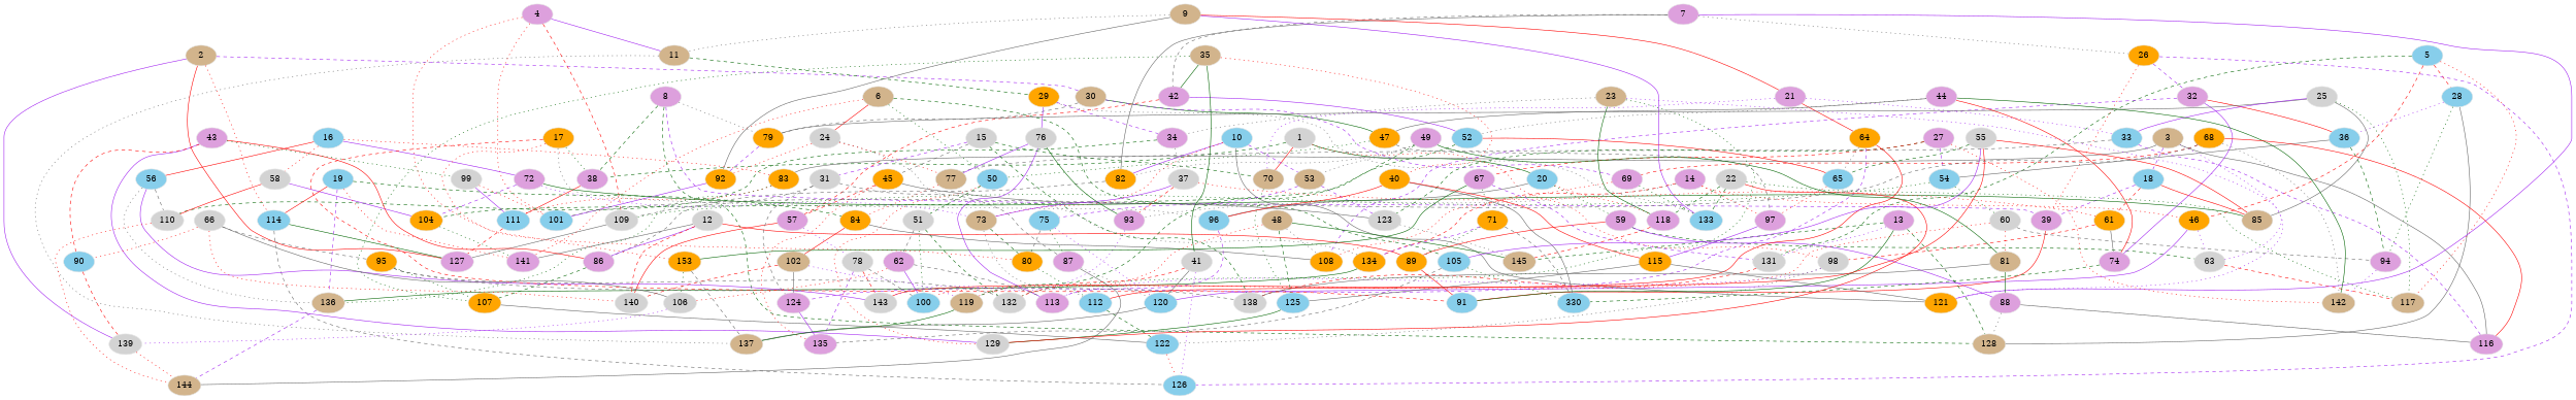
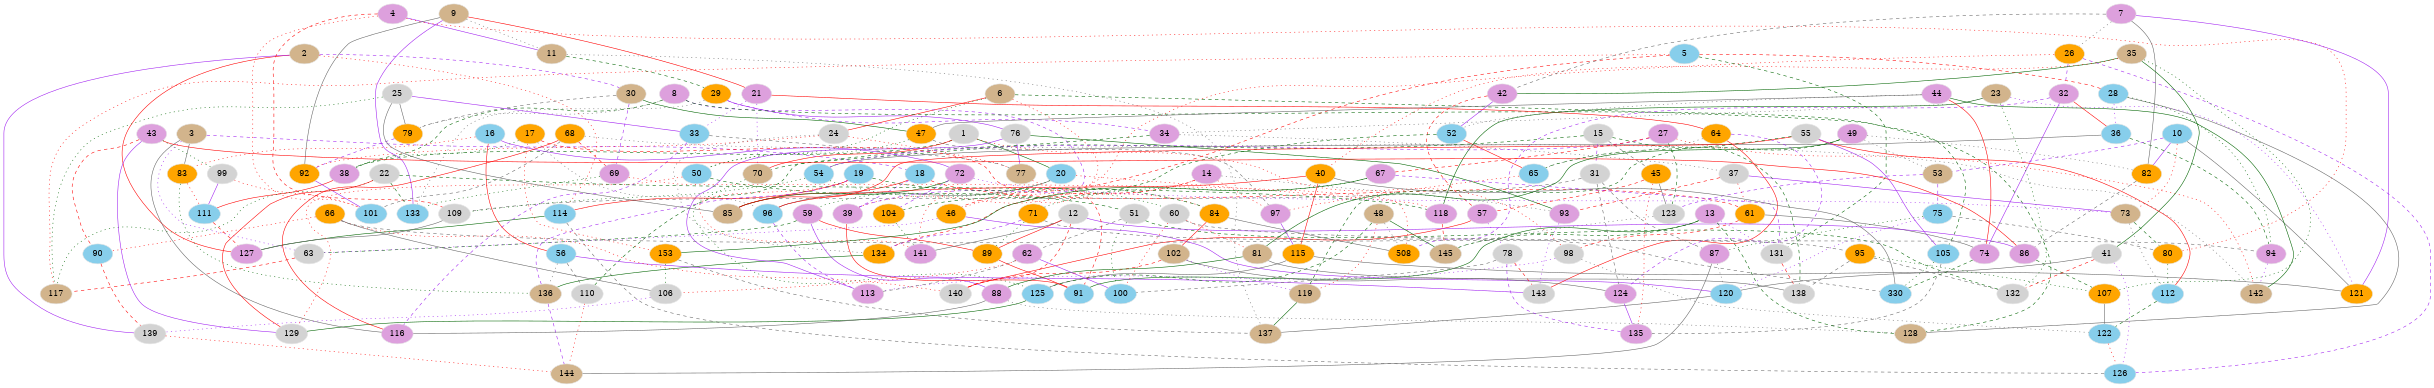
  graph {
    fontname="DejaVu Serif"
    node [color=gray90 fillcolor=plum fontname="DejaVu Serif" style=filled]
    edge [color=red fontname="DejaVu Serif" style=dotted]
    1 [fillcolor=lightgrey]
    20 [fillcolor=skyblue]
    38
    70 [fillcolor=tan]
    98 [fillcolor=lightgrey]
    96 [fillcolor=skyblue]
    59
    118
    111 [fillcolor=skyblue]
    125 [fillcolor=skyblue]
    113
    122 [fillcolor=skyblue]
    2 [fillcolor=tan]
    30 [fillcolor=tan]
    114 [fillcolor=skyblue]
    127
    139 [fillcolor=lightgrey]
    79 [fillcolor=orange]
    47 [fillcolor=orange]
    69
    126 [fillcolor=skyblue]
    144 [fillcolor=tan]
    3 [fillcolor=tan]
    18 [fillcolor=skyblue]
    63 [fillcolor=lightgrey]
    83 [fillcolor=orange]
    116
    39
    61 [fillcolor=orange]
    85 [fillcolor=tan]
    117 [fillcolor=tan]
    136 [fillcolor=tan]
    11 [fillcolor=tan]
    4
    80 [fillcolor=orange]
    101 [fillcolor=skyblue]
    109 [fillcolor=lightgrey]
    29 [fillcolor=orange]
    137 [fillcolor=tan]
    112 [fillcolor=skyblue]
    5 [fillcolor=skyblue]
    28 [fillcolor=skyblue]
    46 [fillcolor=orange]
    131 [fillcolor=lightgrey]
    128 [fillcolor=tan]
    36 [fillcolor=skyblue]
    94
    120 [fillcolor=skyblue]
    138 [fillcolor=lightgrey]
    6 [fillcolor=tan]
    24 [fillcolor=lightgrey]
    50 [fillcolor=skyblue]
    105 [fillcolor=skyblue]
    141
    92 [fillcolor=orange]
    134 [fillcolor=orange]
    77 [fillcolor=tan]
    129 [fillcolor=lightgrey]
    51 [fillcolor=lightgrey]
    n60 [fillcolor=skyblue label=330]
    135
    26 [fillcolor=orange]
    7
    42
    82 [fillcolor=orange]
    121 [fillcolor=orange]
    32
    52 [fillcolor=skyblue]
    57
    86
    8
    91 [fillcolor=skyblue]
    9 [fillcolor=tan]
    21
    133 [fillcolor=skyblue]
    33 [fillcolor=skyblue]
    64 [fillcolor=orange]
    10 [fillcolor=skyblue]
    53 [fillcolor=tan]
    73 [fillcolor=tan]
    123 [fillcolor=lightgrey]
    75 [fillcolor=skyblue]
    34
    76 [fillcolor=lightgrey]
    12 [fillcolor=lightgrey]
    89 [fillcolor=orange]
    140 [fillcolor=lightgrey]
    107 [fillcolor=orange]
    13
    145 [fillcolor=tan]
    14
    93
    97
    143 [fillcolor=lightgrey]
    115 [fillcolor=orange]
    15 [fillcolor=lightgrey]
    31 [fillcolor=lightgrey]
    45 [fillcolor=orange]
    87
    124
    16 [fillcolor=skyblue]
    56 [fillcolor=skyblue]
-   58 [fillcolor=lightgrey]
    72
    110 [fillcolor=lightgrey]
    104 [fillcolor=orange]
    17 [fillcolor=orange]
    n108 [fillcolor=orange label=153]
    106 [fillcolor=lightgrey]
    74
    19 [fillcolor=skyblue]
    84 [fillcolor=orange]
-   108 [fillcolor=orange]
+   108 [fillcolor=orange label=508]
    102 [fillcolor=tan]
    88
    65 [fillcolor=skyblue]
    22 [fillcolor=lightgrey]
    23 [fillcolor=tan]
    132 [fillcolor=lightgrey]
    37 [fillcolor=lightgrey]
    25 [fillcolor=lightgrey]
    54 [fillcolor=skyblue]
    27
    67
    142 [fillcolor=tan]
    60 [fillcolor=lightgrey]
    71 [fillcolor=orange]
    35 [fillcolor=tan]
    40 [fillcolor=orange]
    41 [fillcolor=lightgrey]
    78 [fillcolor=lightgrey]
    43
    90 [fillcolor=skyblue]
    99 [fillcolor=lightgrey]
    44
    48 [fillcolor=tan]
    119 [fillcolor=tan]
    49
    81 [fillcolor=tan]
    62
    100 [fillcolor=skyblue]
    55 [fillcolor=lightgrey]
-   66 [fillcolor=lightgrey]
+   66 [fillcolor=orange]
    95 [fillcolor=orange]
    68 [fillcolor=orange]
    1 -- 20 [color=darkgreen style=solid]
    1 -- 38 [color=darkgreen style=dashed]
    1 -- 70 [style=solid]
    1 -- 98
    20 -- 96 [color=gray40 style=solid]
    20 -- 59 [color=darkgreen]
    20 -- 118
    38 -- 111 [style=solid]
    70 -- 125 [color=darkgreen]
    98 -- 113 [color=purple]
    98 -- 122 [color=gray40]
    96 -- 113 [color=purple style=dashed]
    59 -- 63 [color=darkgreen style=dashed]
    59 -- 89 [style=solid]
    59 -- 88 [color=purple style=solid]
    118 -- 145 [style=dashed]
    111 -- 127 [style=dashed]
    125 -- 129 [color=darkgreen style=solid]
    122 -- 126
    2 -- 30 [color=purple style=dashed]
    2 -- 114
    2 -- 127 [style=solid]
    2 -- 139 [color=purple style=solid]
    30 -- 79 [color=gray40 style=dashed]
    30 -- 47 [color=darkgreen style=solid]
    30 -- 69 [color=purple style=dashed]
    114 -- 127 [color=darkgreen style=solid]
    114 -- 126 [color=gray40 style=dashed]
    139 -- 144
    79 -- 92 [color=purple style=dashed]
    47 -- 50 [color=darkgreen]
    47 -- 97 [color=gray40 style=dashed]
    69 -- 133 [color=darkgreen]
    69 -- 108
    3 -- 18 [color=purple style=dashed]
    3 -- 63 [color=purple]
    3 -- 83 [color=gray40 style=solid]
    3 -- 116 [color=gray40 style=solid]
    18 -- 39 [color=purple style=dashed]
    18 -- 61 [style=dashed]
    18 -- 85 [style=solid]
    63 -- 117 [style=dashed]
    83 -- 111
    83 -- 136 [color=darkgreen]
    39 -- 91 [style=solid]
    61 -- 98 [style=dashed]
    61 -- 74 [color=gray40 style=solid]
    136 -- 144 [color=purple style=dashed]
    11 -- 29 [color=darkgreen style=dashed]
    11 -- 137 [color=gray40]
    4 -- 11 [color=purple style=solid]
    4 -- 80
    4 -- 101
    4 -- 109 [style=dashed]
    80 -- 112 [color=darkgreen]
    109 -- 127 [color=gray40 style=solid]
    29 -- 133 [color=gray40]
    29 -- 34 [color=purple style=dashed]
    29 -- 76 [color=purple style=solid]
    112 -- 122 [color=darkgreen style=dashed]
    5 -- 117
    5 -- 28 [style=dashed]
    5 -- 46 [style=dashed]
    5 -- 131 [color=darkgreen style=dashed]
    28 -- 128 [color=gray40 style=solid]
    28 -- 36 [color=purple]
    28 -- 94 [color=darkgreen]
    46 -- 63 [color=purple]
    46 -- 120 [color=purple style=solid]
    131 -- 138 [style=dashed]
    36 -- 94 [color=darkgreen style=dashed]
    36 -- 54 [color=gray40 style=solid]
    94 -- 142 [color=purple]
    120 -- 137 [color=gray40 style=solid]
    6 -- 24 [style=solid]
    6 -- 50 [color=darkgreen]
    6 -- 105 [color=darkgreen style=dashed]
    6 -- 141
    24 -- 92
    24 -- 134 [color=gray40]
    24 -- 77
    50 -- 129
    50 -- 51 [color=darkgreen style=dashed]
    105 -- n60 [color=darkgreen]
    105 -- 135 [color=gray40 style=dashed]
    92 -- 101 [color=purple style=solid]
    134 -- 136 [color=darkgreen style=solid]
    77 -- 84
    51 -- 132 [color=darkgreen style=dashed]
    51 -- 62 [color=gray40 style=dashed]
    51 -- 100 [color=darkgreen]
    26 -- 126 [color=purple style=dashed]
    26 -- 39
    26 -- 32 [color=purple style=dashed]
    7 -- 26 [color=gray40]
    7 -- 42 [color=gray40 style=dashed]
    7 -- 82 [color=gray40 style=solid]
    7 -- 121 [color=purple style=solid]
    42 -- 52 [color=purple style=solid]
    42 -- 57 [style=dashed]
    82 -- 86 [color=gray40 style=dashed]
    32 -- 36 [style=solid]
    32 -- 74 [color=purple style=solid]
    32 -- 108 [color=purple style=dashed]
    52 -- 104 [color=darkgreen style=dashed]
    52 -- 65 [style=solid]
    57 -- 140 [style=solid]
    57 -- 78 [color=purple]
    86 -- 107 [color=darkgreen style=dashed]
    8 -- 38 [color=darkgreen style=dashed]
    8 -- 79 [color=gray40]
    8 -- 39 [color=purple style=dashed]
    8 -- 128 [color=darkgreen style=dashed]
    9 -- 11 [color=gray40]
    9 -- 92 [color=gray40 style=solid]
    9 -- 21 [style=solid]
    9 -- 133 [color=purple style=solid]
    21 -- 70 [color=purple]
    21 -- 33 [color=purple]
    21 -- 64 [style=solid]
    33 -- 116 [color=purple style=dashed]
    33 -- 77 [color=gray40 style=dashed]
    64 -- 143 [style=solid]
    64 -- 124 [color=purple style=dashed]
    64 -- 65 [color=gray40]
    10 -- 82 [color=purple style=solid]
    10 -- 121 [color=gray40 style=solid]
    10 -- 53 [color=purple style=dashed]
    10 -- 73
    53 -- 123 [color=purple style=dashed]
    53 -- 75 [color=purple style=dashed]
    73 -- 80 [color=darkgreen style=dashed]
    73 -- 112 [color=gray40]
    123 -- 145 [color=gray40]
    75 -- 80 [color=gray40 style=dashed]
    75 -- 120 [color=purple]
    75 -- 87 [color=darkgreen]
    34 -- 110 [color=darkgreen style=dashed]
    34 -- 37 [color=gray40]
    76 -- 113 [color=purple style=solid]
    76 -- 77 [color=purple style=solid]
    76 -- 93 [color=darkgreen style=solid]
    12 -- 141 [color=gray40 style=solid]
    12 -- 86 [color=purple style=solid]
    12 -- 89 [style=solid]
    12 -- 140 [style=dashed]
    89 -- 91 [style=solid]
    107 -- 122 [color=gray40 style=solid]
    13 -- 131 [color=purple]
    13 -- 128 [color=darkgreen style=dashed]
    13 -- 91 [color=darkgreen style=solid]
    13 -- 145 [color=darkgreen style=dashed]
    14 -- 46
    14 -- 134 [style=dashed]
    14 -- 93 [color=gray40]
    14 -- 97
    93 -- 143 [color=purple]
    97 -- 115 [color=purple style=solid]
    115 -- 125 [color=gray40 style=solid]
    115 -- 121 [color=gray40 style=solid]
    15 -- 70 [color=darkgreen style=dashed]
    15 -- 138 [color=darkgreen style=dashed]
    15 -- 31 [color=purple style=dashed]
    15 -- 45 [color=gray40 style=dashed]
    31 -- 109 [color=gray40 style=dashed]
    31 -- 87 [color=gray40 style=dashed]
    31 -- 124 [color=gray40 style=dashed]
    45 -- 135
    45 -- 57 [style=dashed]
    45 -- 123 [color=gray40 style=solid]
    87 -- 144 [color=gray40 style=solid]
    87 -- 120 [color=gray40]
    124 -- 135 [color=purple style=solid]
    16 -- 83
    16 -- 56 [style=solid]
-   16 -- 58
    16 -- 72 [color=purple style=solid]
    56 -- 136 [color=gray40]
    56 -- 143 [color=purple style=solid]
    56 -- 110 [color=gray40 style=dashed]
-   58 -- 110 [style=solid]
-   58 -- 104 [color=purple style=solid]
    72 -- 85 [color=darkgreen style=solid]
    72 -- 73 [color=purple]
    72 -- 104 [color=purple style=dashed]
    110 -- 144
    104 -- 141 [color=darkgreen]
    17 -- 38 [color=darkgreen]
    17 -- 96 [color=gray40]
    17 -- 91 [style=dashed]
    17 -- n108
    n108 -- 137 [color=gray40 style=dashed]
    n108 -- 106 [color=darkgreen]
    106 -- 139 [color=purple]
    74 -- n60 [color=darkgreen style=dashed]
    19 -- 114 [style=solid]
    19 -- 136 [color=purple style=dashed]
    19 -- 141
    19 -- 84 [color=darkgreen style=dashed]
    84 -- 108 [color=gray40 style=solid]
    84 -- 102 [style=solid]
    102 -- 140 [style=dashed]
    102 -- 124 [color=gray40 style=solid]
    102 -- 119 [color=purple]
    88 -- 116 [color=gray40 style=solid]
    88 -- 128 [color=gray40]
    65 -- 97
    22 -- 118 [color=darkgreen style=dashed]
    22 -- 117 [color=darkgreen]
    22 -- 129 [style=solid]
    22 -- 133 [color=darkgreen style=dashed]
    23 -- 118 [color=darkgreen style=solid]
    23 -- 121 [color=purple]
    23 -- 34 [color=gray40]
    23 -- 132 [color=darkgreen]
    37 -- 61
    37 -- 73 [color=purple style=solid]
    37 -- 93 [style=dashed]
    25 -- 79 [color=gray40 style=solid]
    25 -- 85 [color=gray40 style=solid]
    25 -- 117 [color=darkgreen]
    25 -- 33 [color=purple style=solid]
    54 -- 109 [color=darkgreen]
    54 -- 60 [color=darkgreen]
    27 -- 123 [color=darkgreen style=dashed]
    27 -- 54 [color=purple style=dashed]
    27 -- 67 [style=dashed]
    27 -- 142
    67 -- 131 [color=purple style=dashed]
    67 -- n108 [color=darkgreen style=solid]
    67 -- 71 [color=darkgreen]
    60 -- 94 [color=gray40 style=dashed]
    60 -- 81
    60 -- 100
    71 -- 134 [color=purple style=dashed]
    71 -- n60 [color=gray40 style=dashed]
    71 -- 89 [color=darkgreen]
    35 -- 42 [color=darkgreen style=solid]
    35 -- 107 [color=darkgreen]
    35 -- 40
    35 -- 41 [color=darkgreen style=solid]
    40 -- 96 [style=solid]
    40 -- n60 [color=gray40 style=solid]
    40 -- 115 [style=solid]
    41 -- 126 [color=purple]
    41 -- 120 [color=gray40 style=solid]
    41 -- 132 [style=dashed]
    78 -- 135 [color=purple style=dashed]
    78 -- 143 [style=dashed]
    78 -- 100 [color=gray40 style=dashed]
    43 -- 129 [color=purple style=solid]
    43 -- 86 [style=solid]
    43 -- 90 [style=dashed]
    43 -- 99 [color=darkgreen]
    90 -- 139 [style=dashed]
    99 -- 111 [color=purple style=solid]
    99 -- 101
    44 -- 47 [color=gray40 style=solid]
    44 -- 52 [color=gray40]
    44 -- 74 [style=solid]
    44 -- 142 [color=darkgreen style=solid]
    48 -- 125 [color=darkgreen style=dashed]
    48 -- 145 [color=darkgreen style=solid]
    48 -- 108 [color=gray40]
    48 -- 119
    119 -- 137 [color=darkgreen style=solid]
    49 -- 82 [color=gray40]
    49 -- 53 [color=gray40]
    49 -- 119 [color=darkgreen style=dashed]
    49 -- 81 [color=darkgreen style=solid]
    81 -- 138 [color=gray40 style=solid]
    81 -- 88 [color=darkgreen style=solid]
    62 -- 113 [color=gray40 style=dashed]
    62 -- 106
    62 -- 100 [color=purple style=solid]
    55 -- 85 [style=solid]
    55 -- 112 [style=solid]
    55 -- 105 [color=purple style=solid]
    55 -- 65 [color=darkgreen style=dashed]
    66 -- 140
    66 -- 106 [color=gray40 style=solid]
    66 -- 90
    66 -- 95 [color=gray40 style=dashed]
    95 -- 138 [color=gray40 style=dashed]
    95 -- 107 [color=darkgreen]
    95 -- 132 [color=gray40 style=dashed]
    68 -- 69 [style=dashed]
    68 -- 116 [style=solid]
    68 -- 101 [color=gray40 style=dashed]
    68 -- 142 [color=gray40]
  }
